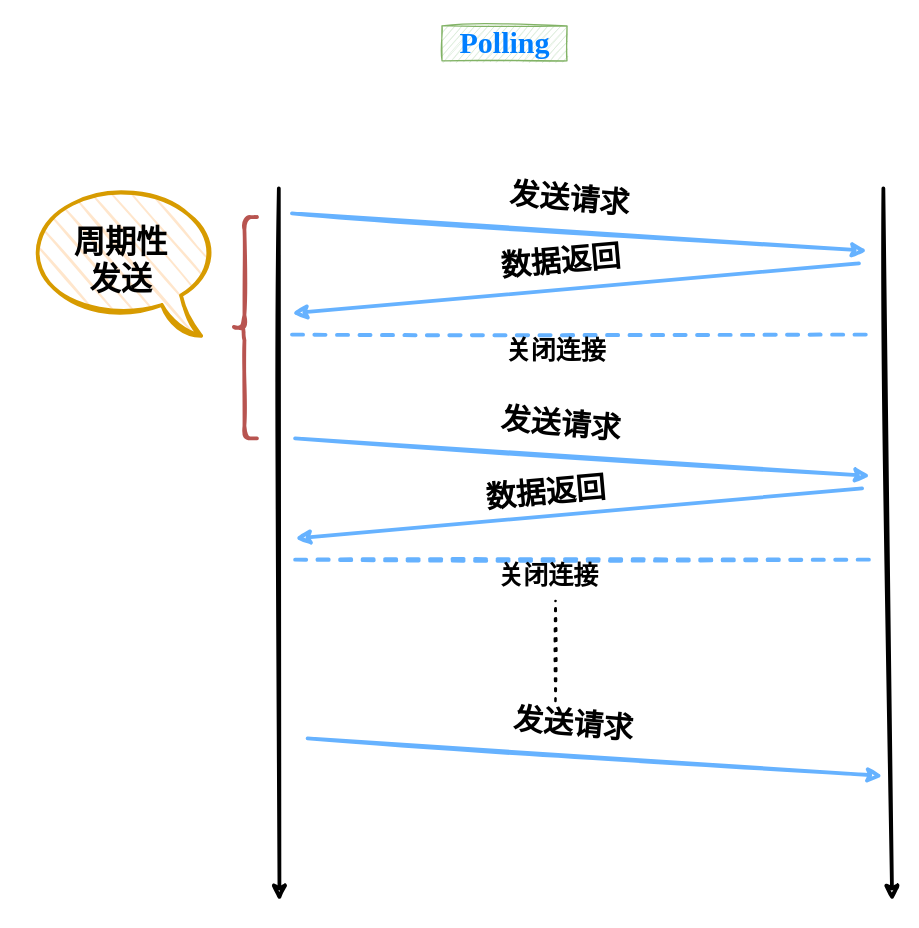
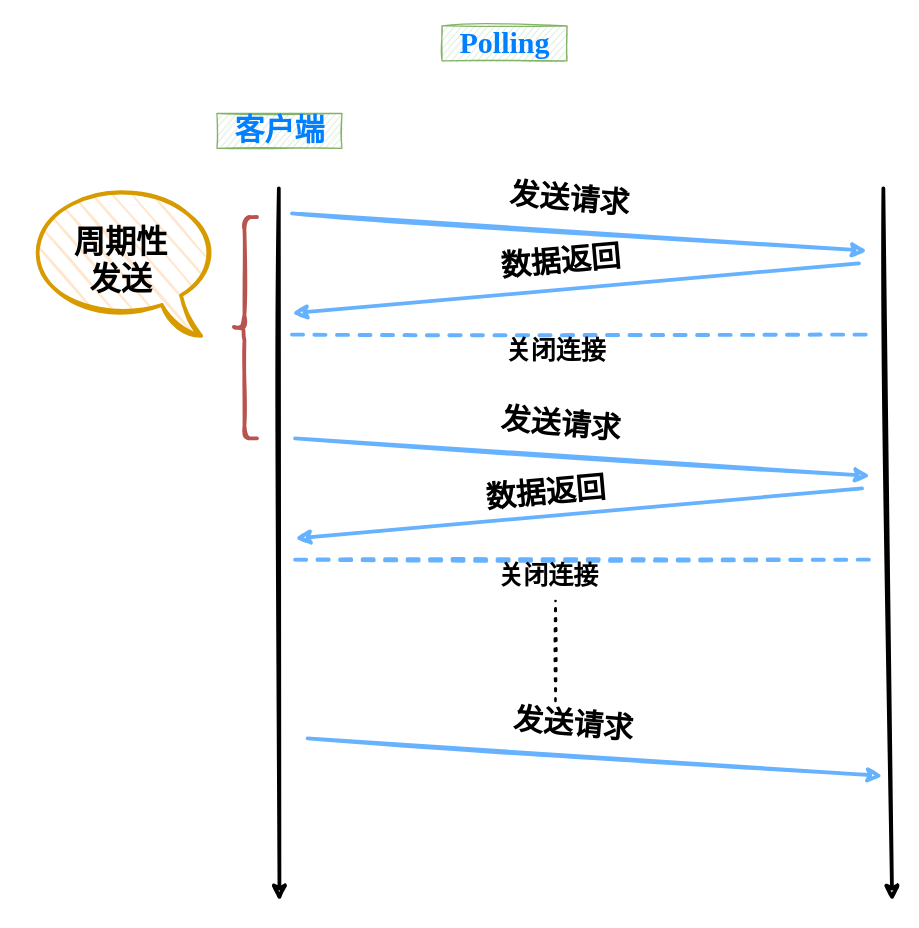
  <mxCell id="0" />
  <mxCell id="1" parent="0" />
  <mxCell id="2" value="Polling" style="text;strokeColor=#82b366;fillColor=#d5e8d4;html=1;fontSize=24;fontStyle=1;verticalAlign=middle;align=center;fontColor=#007FFF;sketch=1;fontFamily=Comic Sans MS;" vertex="1" parent="1"><mxGeometry x="353" y="20" width="100" height="28" as="geometry" /></mxCell>
+ <mxCell id="3" value="客户端" style="text;strokeColor=#82b366;fillColor=#d5e8d4;html=1;fontSize=24;fontStyle=1;verticalAlign=middle;align=center;fontColor=#007FFF;sketch=1;fontFamily=Comic Sans MS;" vertex="1" parent="1"><mxGeometry x="173" y="90" width="100" height="28" as="geometry" /></mxCell>
  <mxCell id="4" value="" style="endArrow=classic;html=1;fontColor=#007FFF;strokeWidth=3;sketch=1;fontFamily=Comic Sans MS;" edge="1" parent="1"><mxGeometry width="50" height="50" relative="1" as="geometry"><mxPoint x="222.5" y="150" as="sourcePoint" /><mxPoint x="223" y="720" as="targetPoint" /></mxGeometry></mxCell>
  <mxCell id="5" value="" style="endArrow=classic;html=1;fontColor=#007FFF;strokeWidth=3;sketch=1;fontFamily=Comic Sans MS;" edge="1" parent="1"><mxGeometry width="50" height="50" relative="1" as="geometry"><mxPoint x="706" y="150" as="sourcePoint" /><mxPoint x="713" y="720" as="targetPoint" /></mxGeometry></mxCell>
  <mxCell id="6" value="" style="endArrow=classic;html=1;strokeWidth=3;fontColor=#FF3333;strokeColor=#66B2FF;sketch=1;fontFamily=Comic Sans MS;" edge="1" parent="1"><mxGeometry width="50" height="50" relative="1" as="geometry"><mxPoint x="233" y="170" as="sourcePoint" /><mxPoint x="693" y="200" as="targetPoint" /></mxGeometry></mxCell>
  <mxCell id="7" value="发送请求" style="text;strokeColor=none;fillColor=none;html=1;fontSize=24;fontStyle=1;verticalAlign=middle;align=center;rotation=5;sketch=1;fontFamily=Comic Sans MS;" vertex="1" parent="1"><mxGeometry x="414" y="140" width="82.5" height="38" as="geometry" /></mxCell>
  <mxCell id="8" value="" style="endArrow=classic;html=1;strokeColor=#66B2FF;strokeWidth=3;fontColor=#FF3333;sketch=1;fontFamily=Comic Sans MS;" edge="1" parent="1"><mxGeometry width="50" height="50" relative="1" as="geometry"><mxPoint x="686.5" y="210" as="sourcePoint" /><mxPoint x="233" y="250" as="targetPoint" /></mxGeometry></mxCell>
  <mxCell id="9" value="数据返回" style="text;strokeColor=none;fillColor=none;html=1;fontSize=24;fontStyle=1;verticalAlign=middle;align=center;rotation=355;sketch=1;fontFamily=Comic Sans MS;" vertex="1" parent="1"><mxGeometry x="398" y="195" width="100" height="28" as="geometry" /></mxCell>
  <mxCell id="10" value="" style="endArrow=none;dashed=1;html=1;strokeColor=#66B2FF;strokeWidth=3;fontColor=#FF3333;sketch=1;fontFamily=Comic Sans MS;" edge="1" parent="1"><mxGeometry width="50" height="50" relative="1" as="geometry"><mxPoint x="233" y="267" as="sourcePoint" /><mxPoint x="693" y="267" as="targetPoint" /></mxGeometry></mxCell>
  <mxCell id="11" value="关闭连接" style="text;strokeColor=none;fillColor=none;html=1;fontSize=20;fontStyle=1;verticalAlign=middle;align=center;rotation=0;sketch=1;fontFamily=Comic Sans MS;" vertex="1" parent="1"><mxGeometry x="389.25" y="265" width="110" height="28" as="geometry" /></mxCell>
  <mxCell id="12" value="" style="endArrow=classic;html=1;strokeWidth=3;fontColor=#FF3333;strokeColor=#66B2FF;sketch=1;fontFamily=Comic Sans MS;" edge="1" parent="1"><mxGeometry width="50" height="50" relative="1" as="geometry"><mxPoint x="235.5" y="350" as="sourcePoint" /><mxPoint x="695.5" y="380" as="targetPoint" /></mxGeometry></mxCell>
  <mxCell id="13" value="发送请求" style="text;strokeColor=none;fillColor=none;html=1;fontSize=24;fontStyle=1;verticalAlign=middle;align=center;rotation=5;sketch=1;fontFamily=Comic Sans MS;" vertex="1" parent="1"><mxGeometry x="406.5" y="320" width="82.5" height="38" as="geometry" /></mxCell>
  <mxCell id="14" value="" style="endArrow=classic;html=1;strokeColor=#66B2FF;strokeWidth=3;fontColor=#FF3333;sketch=1;fontFamily=Comic Sans MS;" edge="1" parent="1"><mxGeometry width="50" height="50" relative="1" as="geometry"><mxPoint x="689" y="390" as="sourcePoint" /><mxPoint x="235.5" y="430" as="targetPoint" /></mxGeometry></mxCell>
  <mxCell id="15" value="数据返回" style="text;strokeColor=none;fillColor=none;html=1;fontSize=24;fontStyle=1;verticalAlign=middle;align=center;rotation=355;sketch=1;fontFamily=Comic Sans MS;" vertex="1" parent="1"><mxGeometry x="386" y="380" width="100" height="28" as="geometry" /></mxCell>
  <mxCell id="16" value="" style="endArrow=none;dashed=1;html=1;strokeColor=#66B2FF;strokeWidth=3;fontColor=#FF3333;sketch=1;fontFamily=Comic Sans MS;" edge="1" parent="1"><mxGeometry width="50" height="50" relative="1" as="geometry"><mxPoint x="235.5" y="447" as="sourcePoint" /><mxPoint x="695.5" y="447" as="targetPoint" /></mxGeometry></mxCell>
  <mxCell id="17" value="关闭连接" style="text;strokeColor=none;fillColor=none;html=1;fontSize=20;fontStyle=1;verticalAlign=middle;align=center;rotation=0;sketch=1;fontFamily=Comic Sans MS;" vertex="1" parent="1"><mxGeometry x="382.75" y="445" width="110" height="28" as="geometry" /></mxCell>
  <mxCell id="18" value="" style="endArrow=none;dashed=1;html=1;dashPattern=1 3;strokeWidth=2;fontSize=20;fontColor=#FF3333;sketch=1;fontFamily=Comic Sans MS;" edge="1" parent="1"><mxGeometry width="50" height="50" relative="1" as="geometry"><mxPoint x="443.75" y="560" as="sourcePoint" /><mxPoint x="443.75" y="480" as="targetPoint" /></mxGeometry></mxCell>
  <mxCell id="19" value="" style="endArrow=classic;html=1;strokeWidth=3;fontColor=#FF3333;strokeColor=#66B2FF;sketch=1;fontFamily=Comic Sans MS;" edge="1" parent="1"><mxGeometry width="50" height="50" relative="1" as="geometry"><mxPoint x="245.5" y="590" as="sourcePoint" /><mxPoint x="705.5" y="620" as="targetPoint" /></mxGeometry></mxCell>
  <mxCell id="20" value="发送请求" style="text;strokeColor=none;fillColor=none;html=1;fontSize=24;fontStyle=1;verticalAlign=middle;align=center;rotation=5;sketch=1;fontFamily=Comic Sans MS;" vertex="1" parent="1"><mxGeometry x="416.5" y="560" width="82.5" height="38" as="geometry" /></mxCell>
  <mxCell id="21" value="" style="shape=curlyBracket;whiteSpace=wrap;html=1;rounded=1;fontSize=20;strokeWidth=3;fillColor=#f8cecc;strokeColor=#b85450;sketch=1;fontFamily=Comic Sans MS;" vertex="1" parent="1"><mxGeometry x="185" y="173" width="20" height="177" as="geometry" /></mxCell>
  <mxCell id="22" value="周期性&lt;br&gt;发送" style="whiteSpace=wrap;html=1;shape=mxgraph.basic.oval_callout;strokeWidth=3;fontSize=25;flipH=1;fontStyle=1;fillColor=#ffe6cc;strokeColor=#d79b00;sketch=1;fontFamily=Comic Sans MS;" vertex="1" parent="1"><mxGeometry x="20" y="148" width="153" height="120" as="geometry" /></mxCell>
